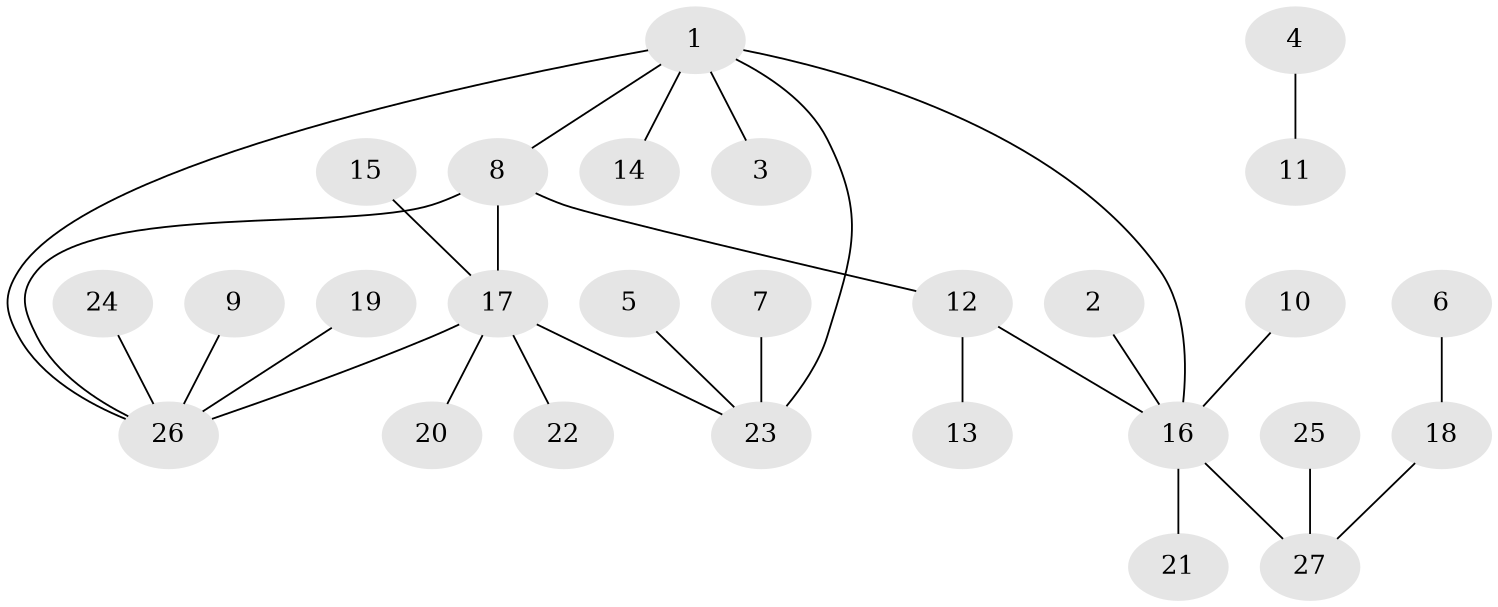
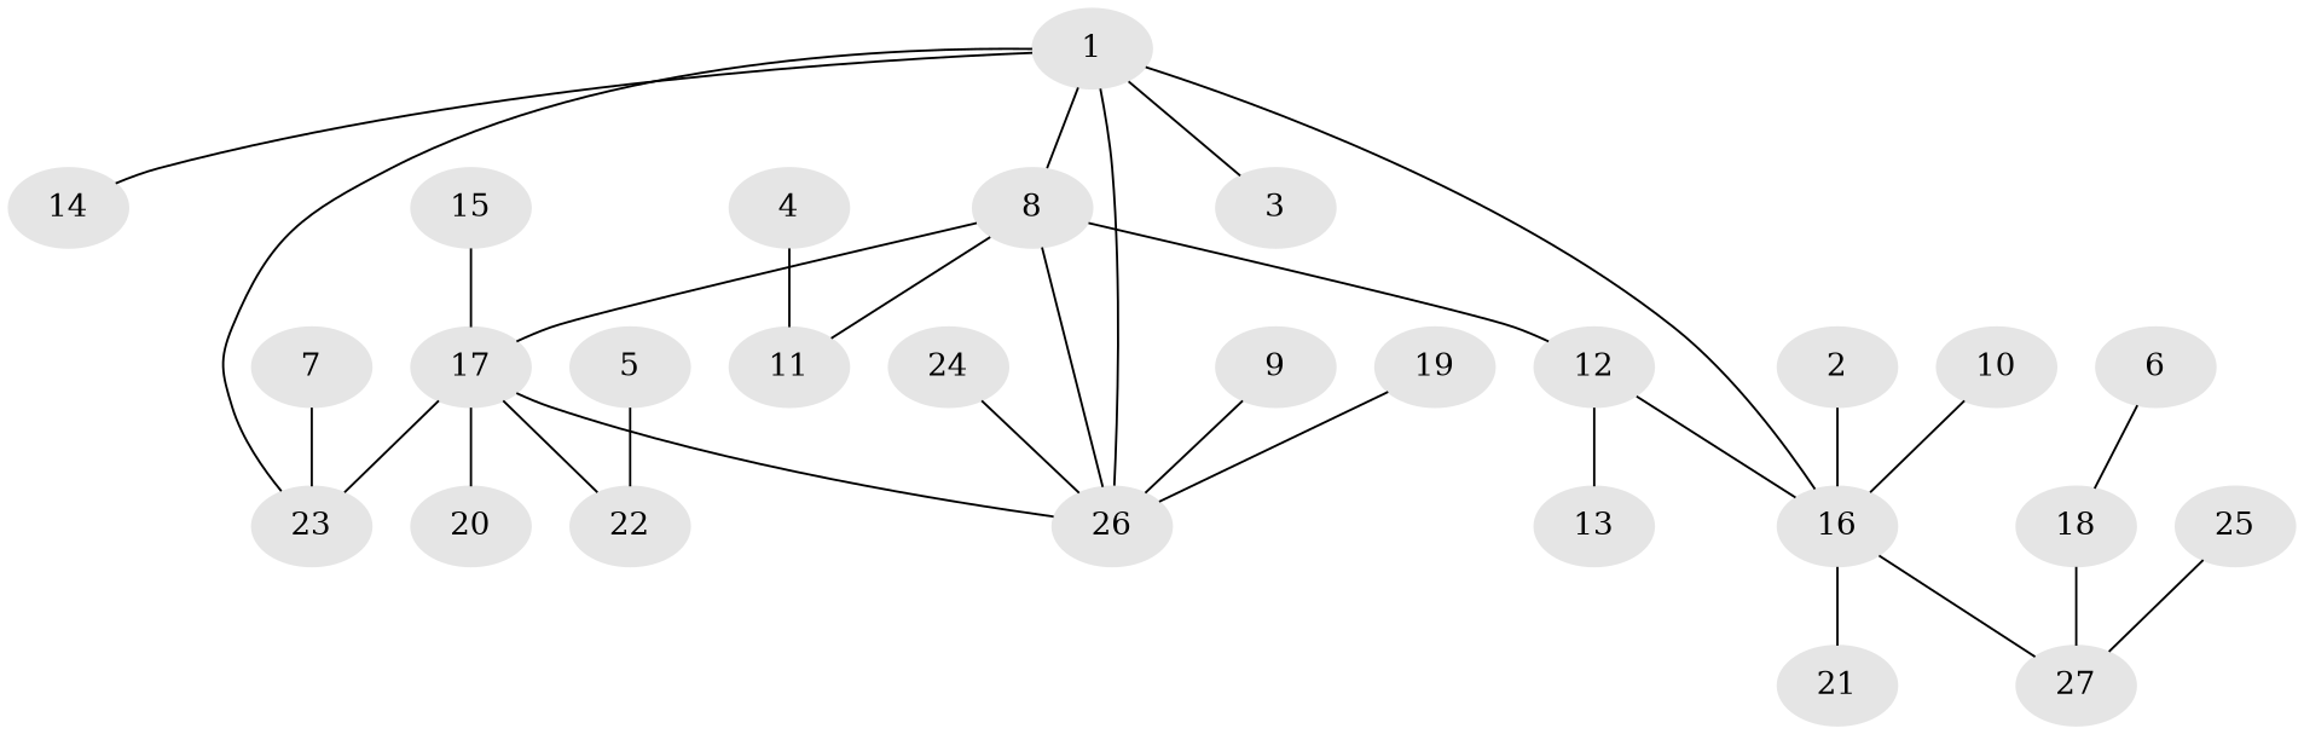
  graph {
    node [color=gray90 style=filled]
    edge [weight=1.0]
    1
    3
    8
    14
    16
    23
    26
    11
    12
    17
    21
    27
    2
    4
    5
    6
    18
    7
    13
    20
    22
    9
    10
    15
    19
    24
    25
    1 -- 3
    1 -- 8
    1 -- 14
    1 -- 16
    1 -- 23
    1 -- 26
    8 -- 26
+   8 -- 11
    8 -- 12
    8 -- 17
    16 -- 21
    16 -- 27
    12 -- 16
    12 -- 13
    17 -- 23
    17 -- 26
    17 -- 20
    17 -- 22
    2 -- 16
    4 -- 11
-   5 -- 23
+   5 -- 22
    6 -- 18
    18 -- 27
    7 -- 23
    9 -- 26
    10 -- 16
    15 -- 17
    19 -- 26
    24 -- 26
    25 -- 27
  }
